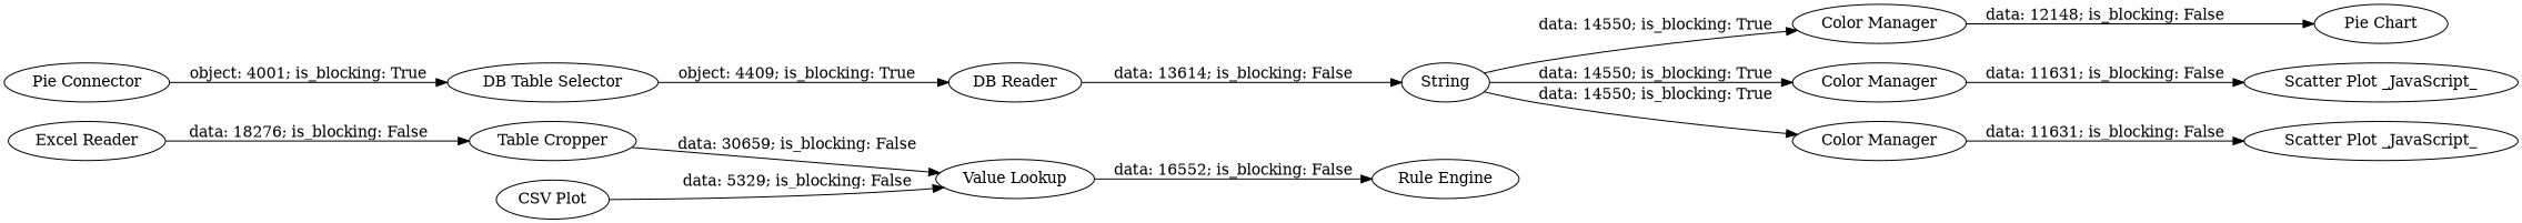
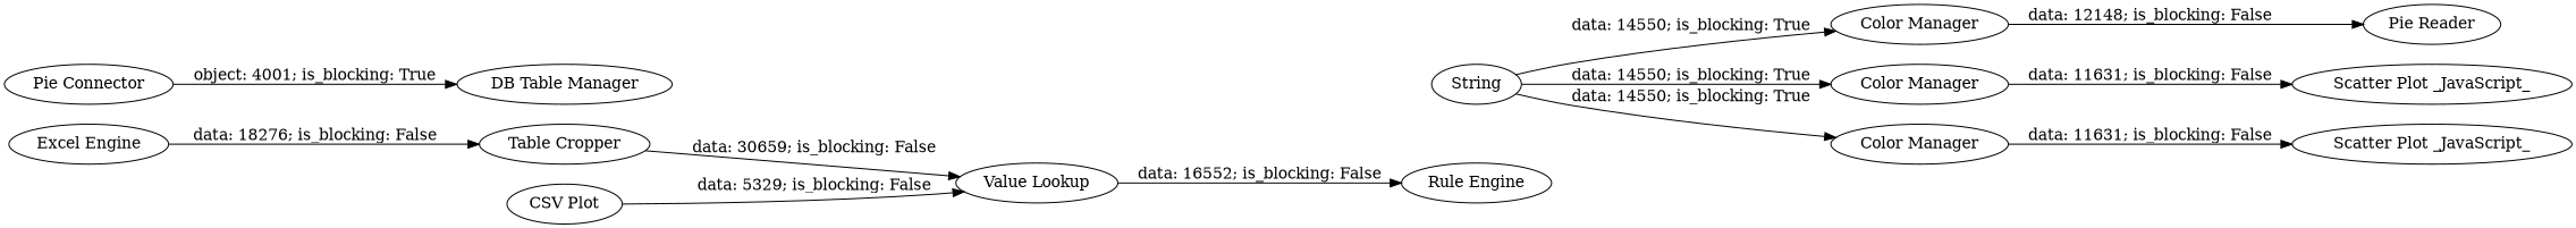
  digraph {
    rankdir=LR
    n1 [label="Rule Engine"]
    n2 [label=String]
    n3 [label="Color Manager"]
    n4 [label="Color Manager"]
    n5 [label="Color Manager"]
-   n6 [label="Pie Chart"]
+   n6 [label="Pie Reader"]
    n7 [label="Scatter Plot _JavaScript_"]
    n8 [label="Scatter Plot _JavaScript_"]
    n9 [label="Table Cropper"]
    n10 [label="Value Lookup"]
    n11 [label="Pie Connector"]
-   n12 [label="DB Table Selector"]
-   n13 [label="DB Reader"]
+   n12 [label="DB Table Manager"]
    n14 [label="CSV Plot"]
-   n15 [label="Excel Reader"]
+   n15 [label="Excel Engine"]
    n2 -> n3 [label="data: 14550; is_blocking: True"]
    n2 -> n4 [label="data: 14550; is_blocking: True"]
    n2 -> n5 [label="data: 14550; is_blocking: True"]
    n3 -> n6 [label="data: 12148; is_blocking: False"]
    n4 -> n7 [label="data: 11631; is_blocking: False"]
    n5 -> n8 [label="data: 11631; is_blocking: False"]
    n9 -> n10 [label="data: 30659; is_blocking: False"]
    n10 -> n1 [label="data: 16552; is_blocking: False"]
    n11 -> n12 [label="object: 4001; is_blocking: True"]
-   n12 -> n13 [label="object: 4409; is_blocking: True"]
-   n13 -> n2 [label="data: 13614; is_blocking: False"]
    n14 -> n10 [label="data: 5329; is_blocking: False"]
    n15 -> n9 [label="data: 18276; is_blocking: False"]
  }
